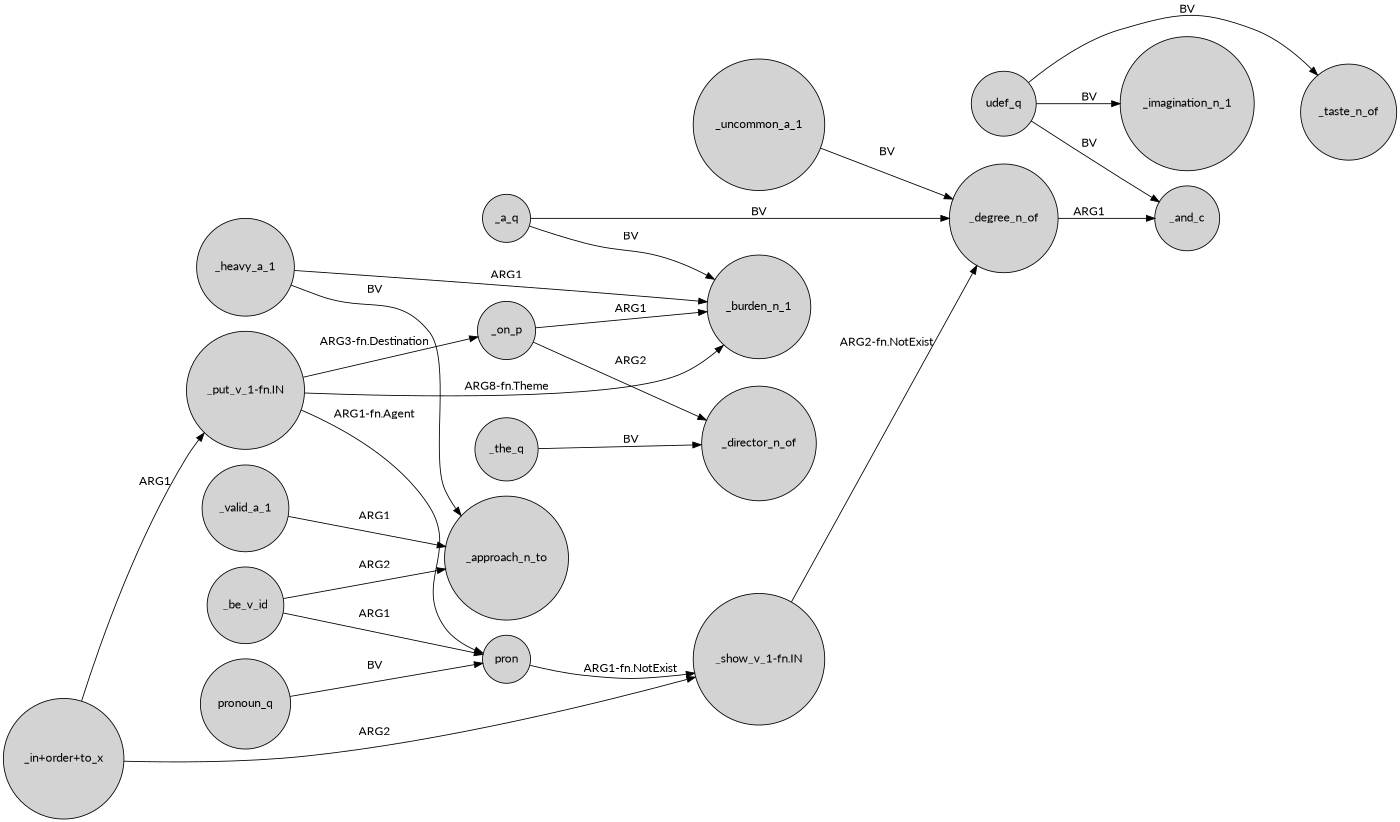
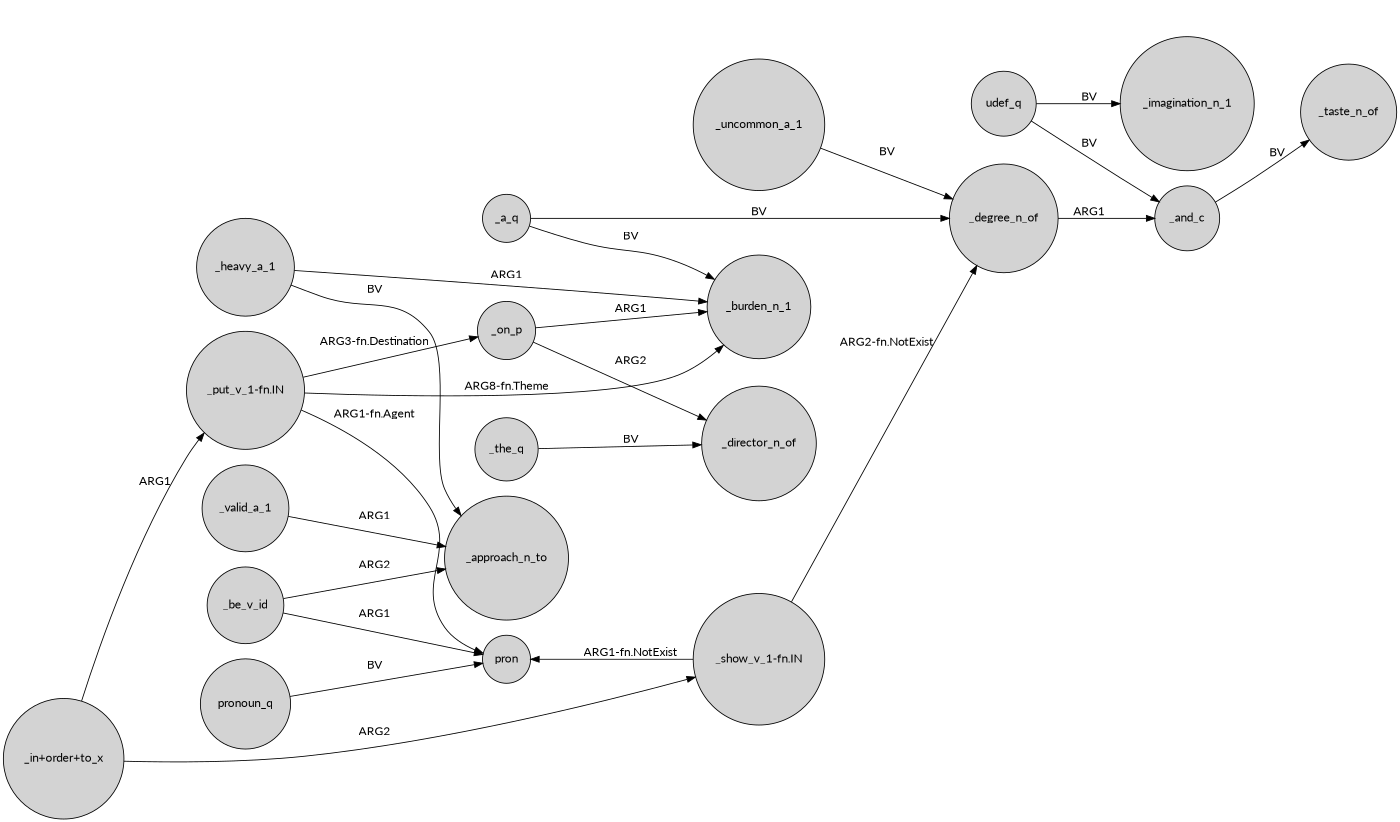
  digraph {
    fontname=Lato
    rankdir=LR
    node [fontname=Lato shape=circle style=filled]
    edge [fontname=Lato]
    udef_q
    _imagination_n_1
    _taste_n_of
    _and_c
    "_put_v_1-fn.IN"
    pron
    _on_p
    _burden_n_1
    _director_n_of
    _uncommon_a_1
    _degree_n_of
    _be_v_id
    _approach_n_to
    _heavy_a_1
    _a_q
    "_show_v_1-fn.IN"
    pronoun_q
    "_in+order+to_x"
    _valid_a_1
    _the_q
    udef_q -> _imagination_n_1 [label=BV]
-   udef_q -> _taste_n_of [label=BV]
+   _and_c -> _taste_n_of [label=BV]
    udef_q -> _and_c [label=BV]
    "_put_v_1-fn.IN" -> pron [label="ARG1-fn.Agent"]
    "_put_v_1-fn.IN" -> _on_p [label="ARG3-fn.Destination"]
    "_put_v_1-fn.IN" -> _burden_n_1 [label="ARG8-fn.Theme"]
    _on_p -> _burden_n_1 [label=ARG1]
    _on_p -> _director_n_of [label=ARG2]
    _uncommon_a_1 -> _degree_n_of [label=BV]
    _degree_n_of -> _and_c [label=ARG1]
    _be_v_id -> pron [label=ARG1]
    _be_v_id -> _approach_n_to [label=ARG2]
    _heavy_a_1 -> _burden_n_1 [label=ARG1]
    _heavy_a_1 -> _approach_n_to [label=BV]
    _a_q -> _burden_n_1 [label=BV]
    _a_q -> _degree_n_of [label=BV]
-   pron -> "_show_v_1-fn.IN" [label="ARG1-fn.NotExist"]
+   "_show_v_1-fn.IN" -> pron [label="ARG1-fn.NotExist"]
    "_show_v_1-fn.IN" -> _degree_n_of [label="ARG2-fn.NotExist"]
    pronoun_q -> pron [label=BV]
    "_in+order+to_x" -> "_put_v_1-fn.IN" [label=ARG1]
    "_in+order+to_x" -> "_show_v_1-fn.IN" [label=ARG2]
    _valid_a_1 -> _approach_n_to [label=ARG1]
    _the_q -> _director_n_of [label=BV]
  }
